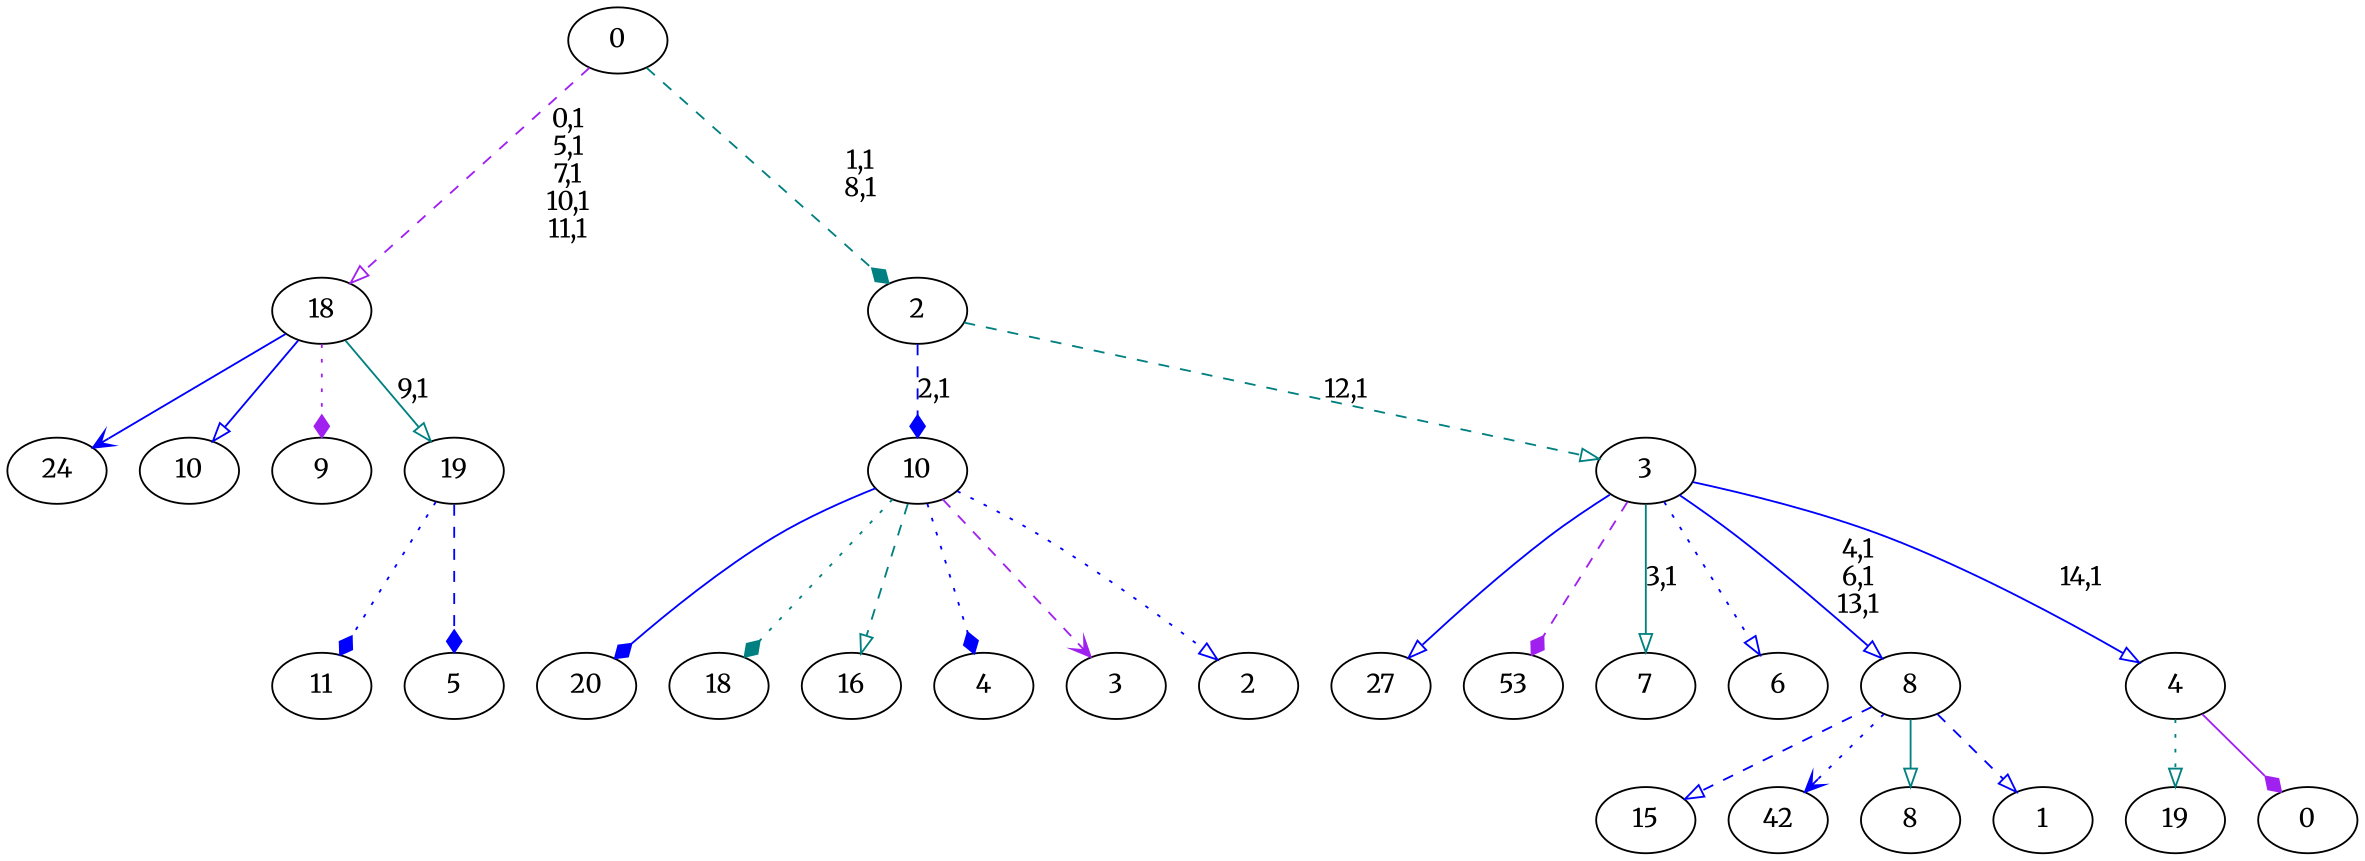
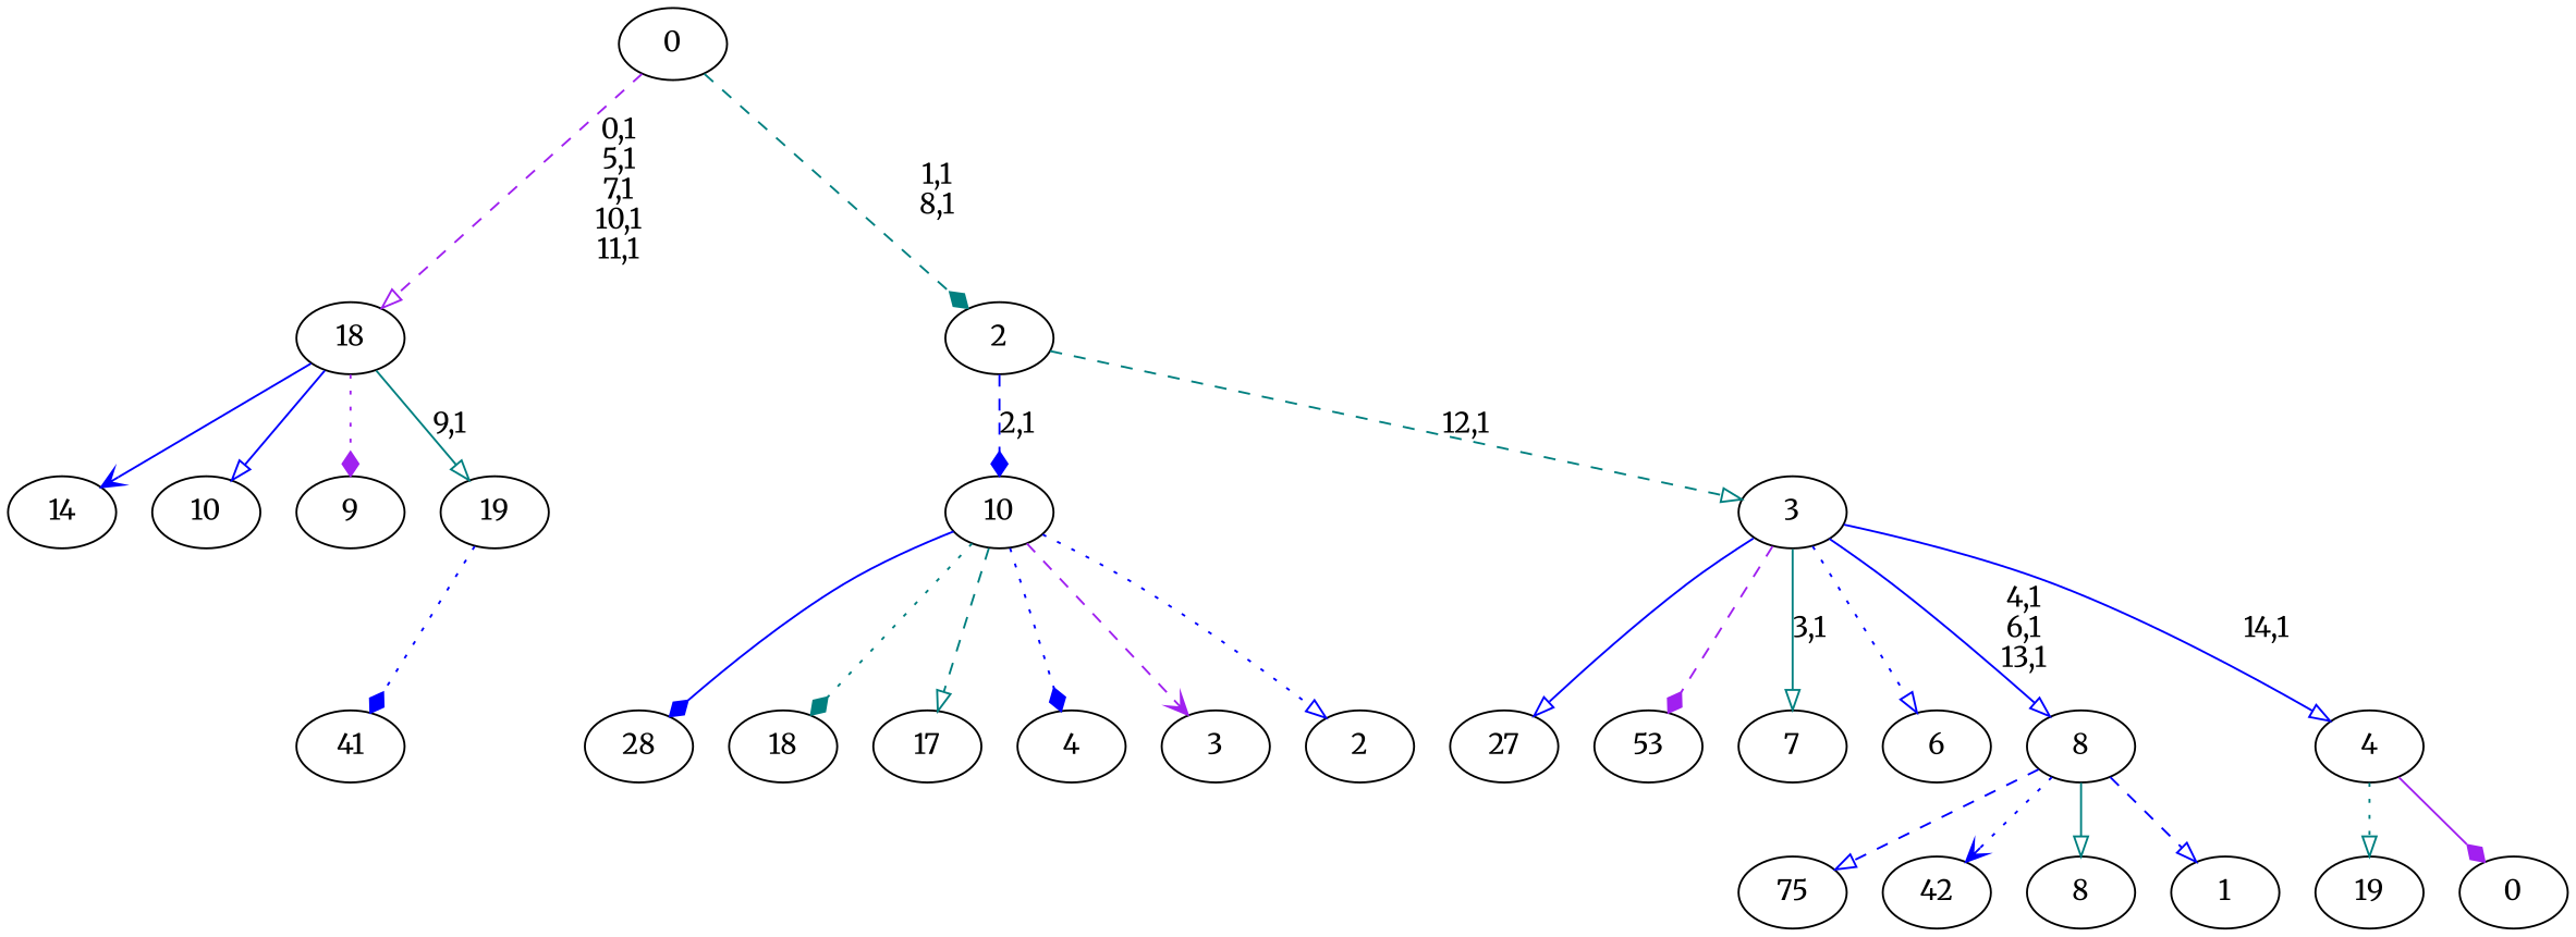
  digraph {
    fontname=Merriweather
    node [fontname=Merriweather]
    edge [arrowhead=onormal color=blue fontname=Merriweather style=dashed]
-   n1 [label=20]
+   n1 [label=28]
    n2 [label=19]
    n3 [label=18]
    n4 [label=27]
-   n5 [label=16]
-   n6 [label=15]
-   n7 [label=24]
+   n5 [label=17]
+   n6 [label=75]
+   n7 [label=14]
    n8 [label=53]
    n9 [label=42]
-   n10 [label=11]
+   n10 [label=41]
    n11 [label=10]
    n12 [label=9]
    n13 [label=8]
    n14 [label=7]
    n15 [label=6]
-   n16 [label=5]
    19
    18
    n19 [label=4]
    n20 [label=3]
    n21 [label=2]
    10
    n23 [label=1]
    8
    n25 [label=0]
    4
    3
    2
    0
    19 -> n10 [arrowhead=diamond style=dotted]
-   19 -> n16 [arrowhead=diamond]
    18 -> n7 [arrowhead=vee style=solid]
    18 -> n11 [style=solid]
    18 -> n12 [arrowhead=diamond color=purple style=dotted]
    18 -> 19 [color=teal label="9,1" style=solid]
    10 -> n1 [arrowhead=diamond style=solid]
    10 -> n3 [arrowhead=diamond color=teal style=dotted]
    10 -> n5 [color=teal]
    10 -> n19 [arrowhead=diamond style=dotted]
    10 -> n20 [arrowhead=vee color=purple]
    10 -> n21 [style=dotted]
    8 -> n6
    8 -> n9 [arrowhead=vee style=dotted]
    8 -> n13 [color=teal style=solid]
    8 -> n23
    4 -> n2 [color=teal style=dotted]
    4 -> n25 [arrowhead=diamond color=purple style=solid]
    3 -> n4 [style=solid]
    3 -> n8 [arrowhead=diamond color=purple]
    3 -> n14 [color=teal label="3,1" style=solid]
    3 -> n15 [style=dotted]
    3 -> 8 [label="4,1\n6,1\n13,1" style=solid]
    3 -> 4 [label="14,1" style=solid]
    2 -> 10 [arrowhead=diamond label="2,1"]
    2 -> 3 [color=teal label="12,1"]
    0 -> 18 [color=purple label="0,1\n5,1\n7,1\n10,1\n11,1"]
    0 -> 2 [arrowhead=diamond color=teal label="1,1\n8,1"]
  }
